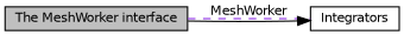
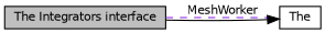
  digraph {
    rankdir=LR
    node [color=black fontname=Helvetica fontsize=10 shape=box style=filled]
    edge [fontname=Helvetica fontsize=10 labelfontname=Helvetica labelfontsize=10 shape=plaintext]
-   n1 [fillcolor=grey75 fontcolor=black height=0.2 label="The MeshWorker interface" width=0.4]
-   n2 [fillcolor=white height=0.2 label=Integrators width=0.4]
+   n1 [fillcolor=grey75 fontcolor=black height=0.2 label="The Integrators interface" width=0.4]
+   n2 [fillcolor=white height=0.2 label=The width=0.4]
    n1 -> n2 [color=blueviolet dir=none label=MeshWorker style=dashed]
    n2 -> n1 [dir=back style=solid]
  }
